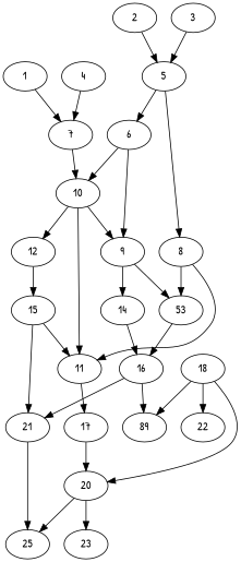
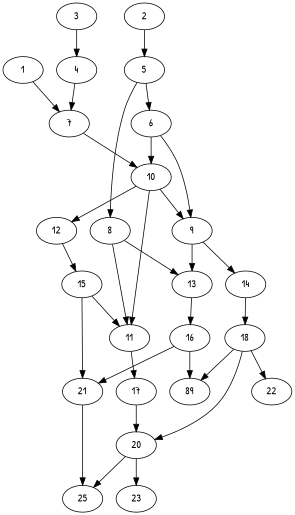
  digraph {
    fontname="Patrick Hand"
    node [alpha=0.17 fontname="Patrick Hand"]
    edge [fontname="Patrick Hand"]
    1 [alpha=0.04 expect_size=12720128]
    7 [alpha=0.09 expect_size=34702336]
    10 [expect_size=50304000]
    9 [alpha=0.01 expect_size=9972736]
    11 [alpha=0.16 expect_size=50828288]
    12 [alpha=0.18 expect_size=13334528]
    2 [alpha=0.18 expect_size=9376768]
    5 [alpha=0.11 expect_size=19550208]
    8 [alpha=0.20 expect_size=23686144]
    6 [alpha=0.07 expect_size=38734848]
-   13 [alpha=0.16 expect_size=8524800 label=53]
+   13 [alpha=0.16 expect_size=8524800]
    3 [expect_size=24068096]
    14 [alpha=0.00 expect_size=49799168]
    4 [alpha=0.01 expect_size=27061248]
    17 [alpha=0.01 expect_size=47287296]
    16 [alpha=0.06 expect_size=30397440]
    18 [alpha=0.00 expect_size=20812800]
    15 [alpha=0.13 expect_size=51584000]
    21 [alpha=0.11 expect_size=15280128]
    20 [alpha=0.05 expect_size=22600704]
    n21 [alpha=0.03 expect_size=20094976 label=89]
    22 [expect_size=6563840]
    25 [alpha=0.07 expect_size=38049792]
    23 [alpha=0.12 expect_size=48034816]
    1 -> 7
    7 -> 10
    10 -> 9
    10 -> 11
    10 -> 12
    9 -> 13
    9 -> 14
    11 -> 17
    12 -> 15
    2 -> 5
    5 -> 8
    5 -> 6
    8 -> 11
    8 -> 13
    6 -> 10
    6 -> 9
    13 -> 16
-   3 -> 5
-   14 -> 16
+   3 -> 4
+   14 -> 18
    4 -> 7
    17 -> 20
    16 -> 21
    16 -> n21
    18 -> 20
    18 -> n21
    18 -> 22
    15 -> 11
    15 -> 21
    21 -> 25
    20 -> 25
    20 -> 23
  }
